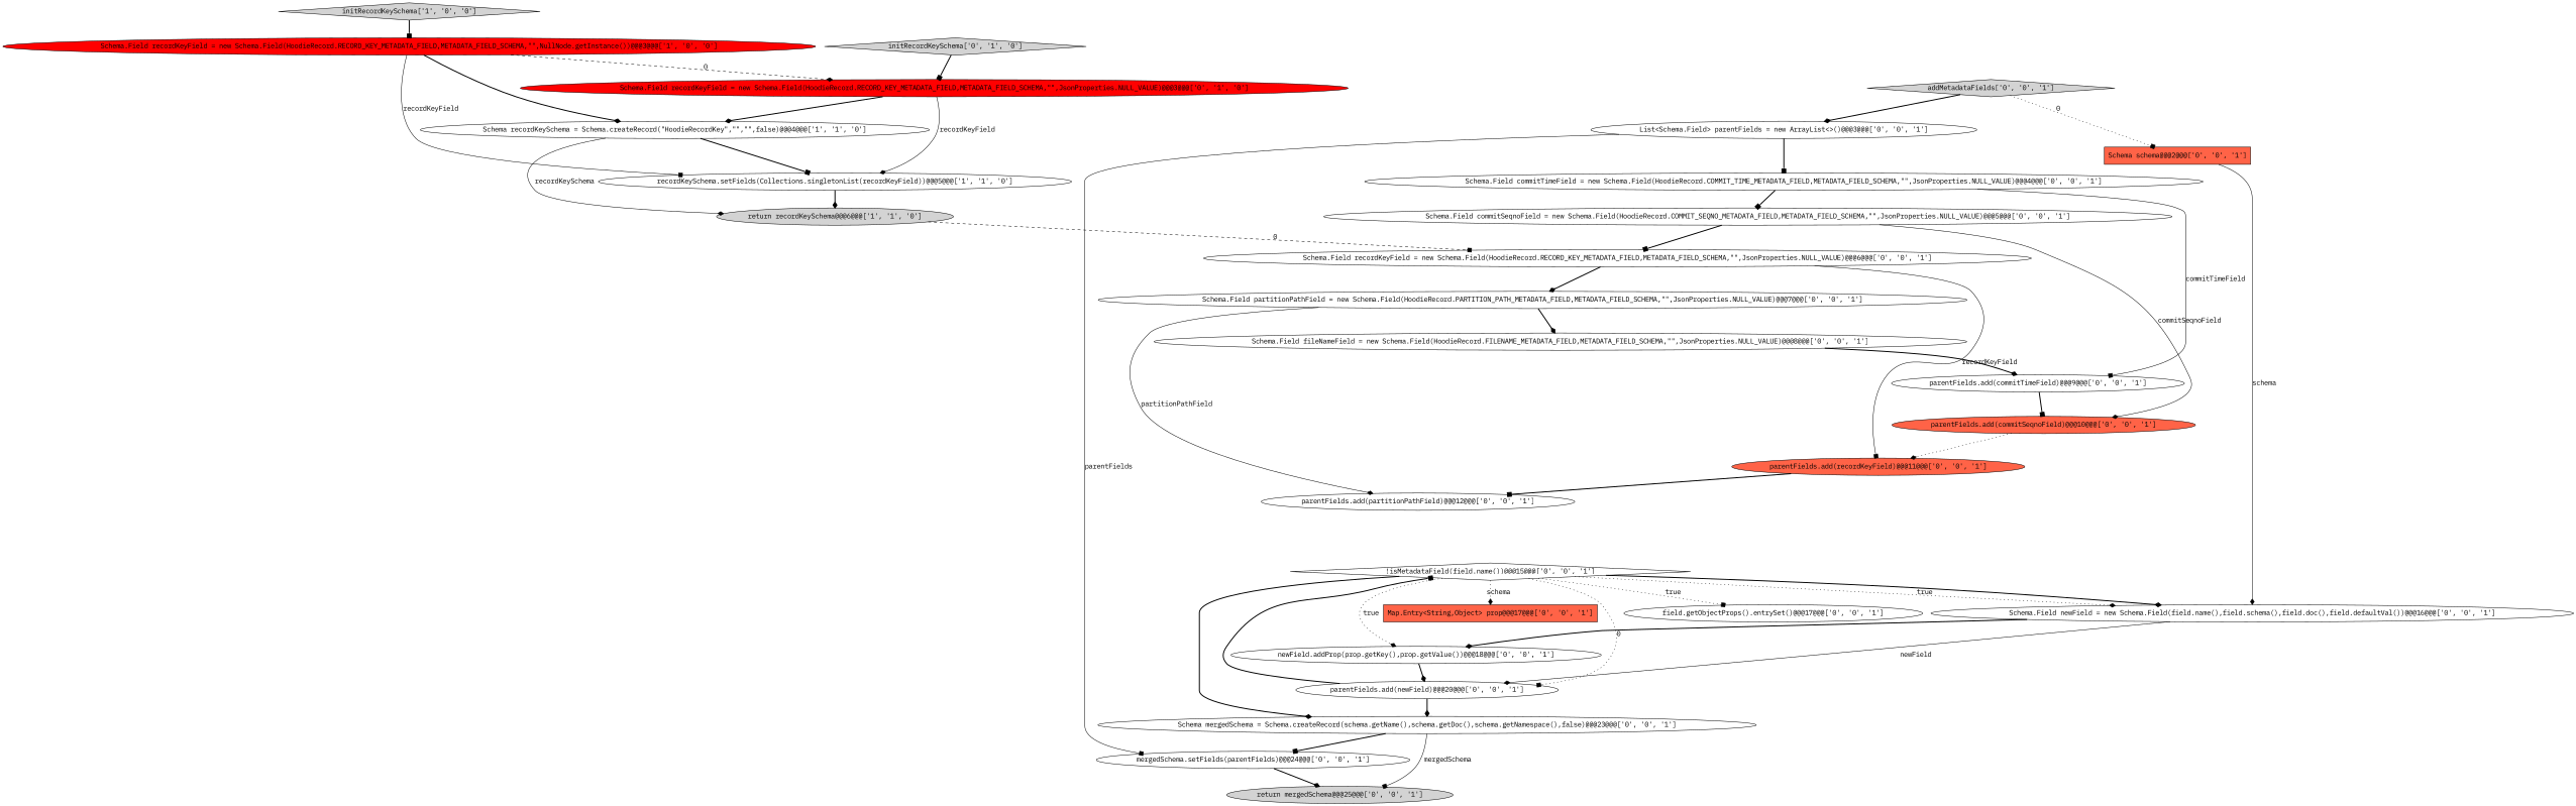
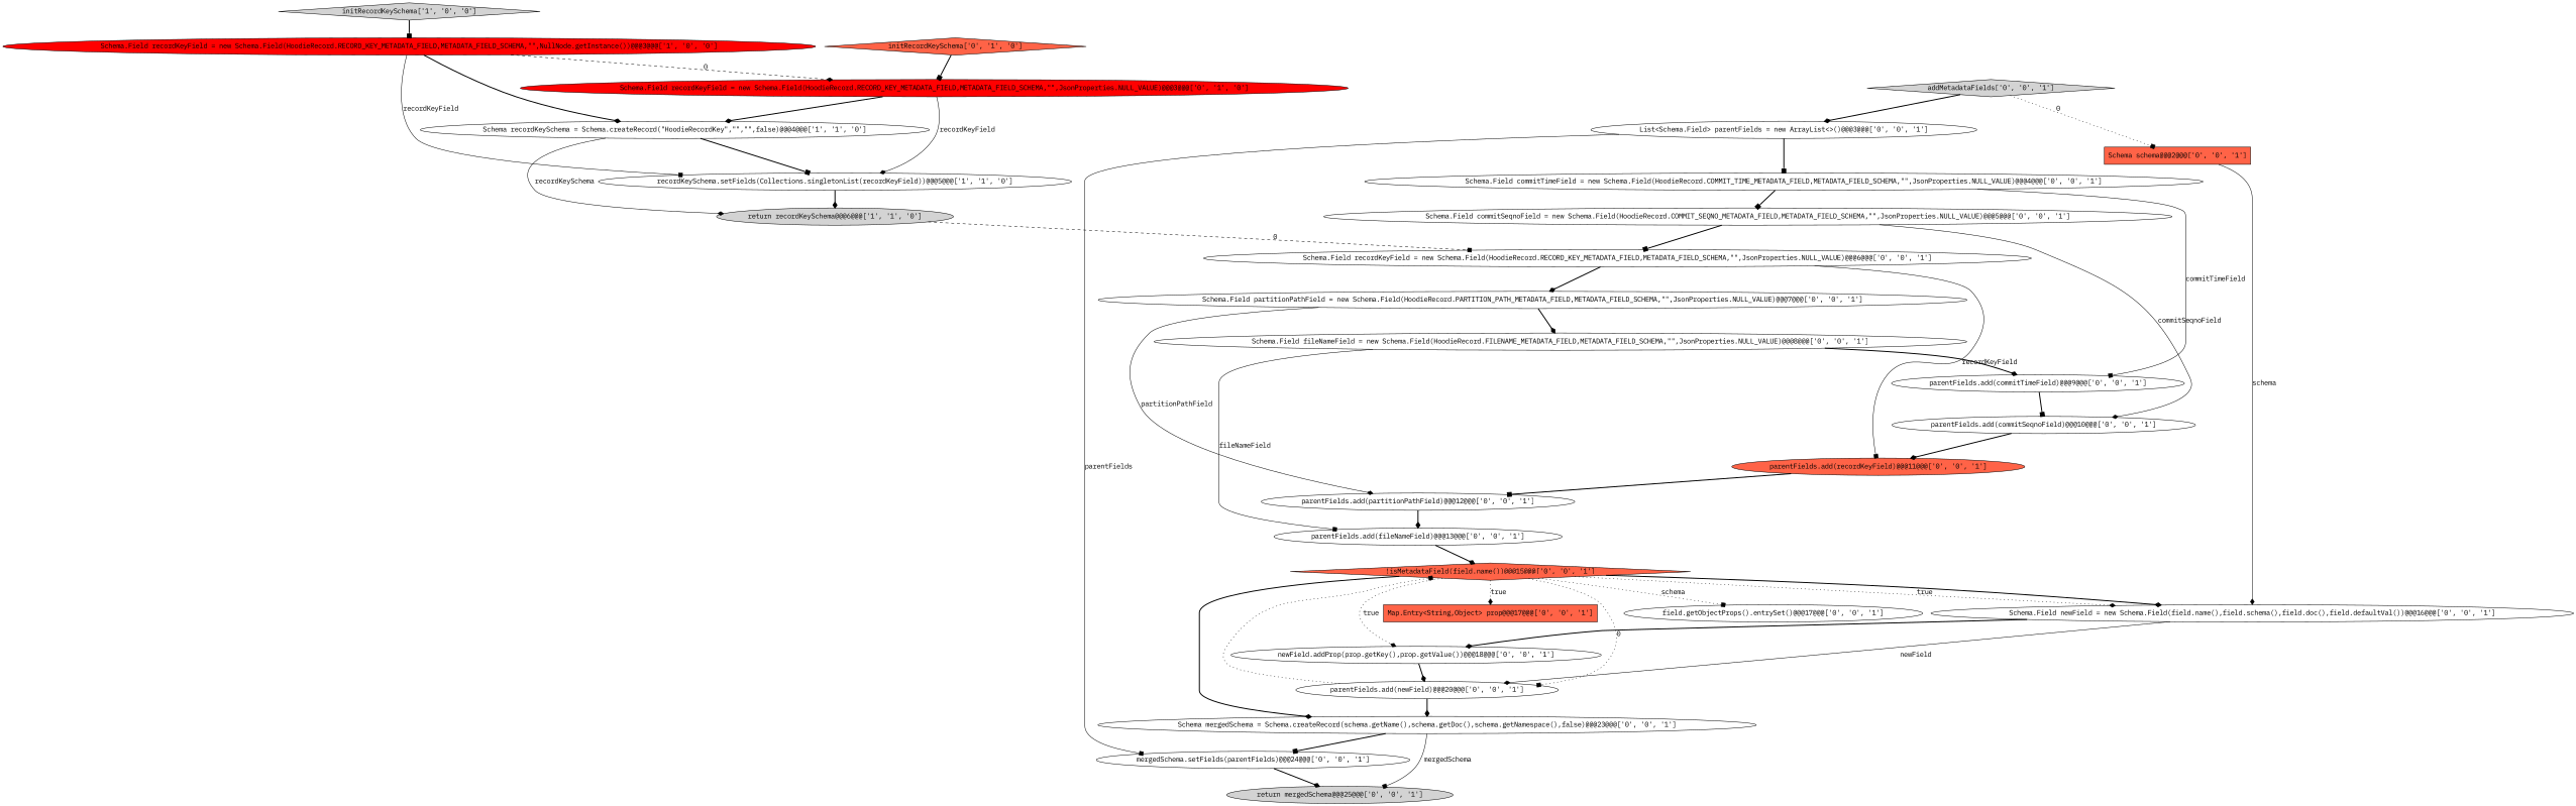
  digraph {
    fontname="IBM Plex Mono"
    node [fillcolor=white fontname="IBM Plex Mono" shape=ellipse style=filled]
    edge [arrowhead=diamond fontname="IBM Plex Mono" style=bold]
    n1 [label="Schema mergedSchema = Schema.createRecord(schema.getName(),schema.getDoc(),schema.getNamespace(),false)@@@23@@@['0', '0', '1']"]
    n2 [fillcolor=lightgray label="return mergedSchema@@@25@@@['0', '0', '1']"]
    n3 [label="mergedSchema.setFields(parentFields)@@@24@@@['0', '0', '1']"]
    n4 [fillcolor=lightgray label="return recordKeySchema@@@6@@@['1', '1', '0']"]
    n5 [label="Schema.Field recordKeyField = new Schema.Field(HoodieRecord.RECORD_KEY_METADATA_FIELD,METADATA_FIELD_SCHEMA,\"\",JsonProperties.NULL_VALUE)@@@6@@@['0', '0', '1']"]
    n6 [fillcolor=tomato label="parentFields.add(recordKeyField)@@@11@@@['0', '0', '1']"]
    n7 [label="Schema.Field partitionPathField = new Schema.Field(HoodieRecord.PARTITION_PATH_METADATA_FIELD,METADATA_FIELD_SCHEMA,\"\",JsonProperties.NULL_VALUE)@@@7@@@['0', '0', '1']"]
    n8 [label="Schema.Field fileNameField = new Schema.Field(HoodieRecord.FILENAME_METADATA_FIELD,METADATA_FIELD_SCHEMA,\"\",JsonProperties.NULL_VALUE)@@@8@@@['0', '0', '1']"]
+   n9 [label="parentFields.add(fileNameField)@@@13@@@['0', '0', '1']"]
    n10 [label="parentFields.add(commitTimeField)@@@9@@@['0', '0', '1']"]
-   n11 [label="!isMetadataField(field.name())@@@15@@@['0', '0', '1']" shape=diamond]
-   n12 [fillcolor=tomato label="parentFields.add(commitSeqnoField)@@@10@@@['0', '0', '1']"]
+   n11 [fillcolor=tomato label="!isMetadataField(field.name())@@@15@@@['0', '0', '1']" shape=diamond]
+   n12 [label="parentFields.add(commitSeqnoField)@@@10@@@['0', '0', '1']"]
    n13 [fillcolor=tomato label="Map.Entry<String,Object> prop@@@17@@@['0', '0', '1']" shape=box]
    n14 [label="field.getObjectProps().entrySet()@@@17@@@['0', '0', '1']"]
    n15 [label="parentFields.add(newField)@@@20@@@['0', '0', '1']"]
    n16 [label="Schema.Field newField = new Schema.Field(field.name(),field.schema(),field.doc(),field.defaultVal())@@@16@@@['0', '0', '1']"]
    n17 [label="newField.addProp(prop.getKey(),prop.getValue())@@@18@@@['0', '0', '1']"]
    n18 [fillcolor=red label="Schema.Field recordKeyField = new Schema.Field(HoodieRecord.RECORD_KEY_METADATA_FIELD,METADATA_FIELD_SCHEMA,\"\",NullNode.getInstance())@@@3@@@['1', '0', '0']"]
    n19 [label="recordKeySchema.setFields(Collections.singletonList(recordKeyField))@@@5@@@['1', '1', '0']"]
    n20 [label="Schema recordKeySchema = Schema.createRecord(\"HoodieRecordKey\",\"\",\"\",false)@@@4@@@['1', '1', '0']"]
    n21 [fillcolor=red label="Schema.Field recordKeyField = new Schema.Field(HoodieRecord.RECORD_KEY_METADATA_FIELD,METADATA_FIELD_SCHEMA,\"\",JsonProperties.NULL_VALUE)@@@3@@@['0', '1', '0']"]
    n22 [label="List<Schema.Field> parentFields = new ArrayList<>()@@@3@@@['0', '0', '1']"]
    n23 [label="Schema.Field commitTimeField = new Schema.Field(HoodieRecord.COMMIT_TIME_METADATA_FIELD,METADATA_FIELD_SCHEMA,\"\",JsonProperties.NULL_VALUE)@@@4@@@['0', '0', '1']"]
    n24 [label="Schema.Field commitSeqnoField = new Schema.Field(HoodieRecord.COMMIT_SEQNO_METADATA_FIELD,METADATA_FIELD_SCHEMA,\"\",JsonProperties.NULL_VALUE)@@@5@@@['0', '0', '1']"]
    n25 [label="parentFields.add(partitionPathField)@@@12@@@['0', '0', '1']"]
-   n26 [fillcolor=lightgray label="initRecordKeySchema['0', '1', '0']" shape=diamond]
+   n26 [fillcolor=tomato label="initRecordKeySchema['0', '1', '0']" shape=diamond]
    n27 [fillcolor=lightgray label="addMetadataFields['0', '0', '1']" shape=diamond]
    n28 [fillcolor=tomato label="Schema schema@@@2@@@['0', '0', '1']" shape=box]
    n29 [fillcolor=lightgray label="initRecordKeySchema['1', '0', '0']" shape=diamond]
    n1 -> n2 [arrowhead=box label=mergedSchema style=solid]
    n1 -> n3 [arrowhead=box]
    n3 -> n2
    n4 -> n5 [arrowhead=box label=0 style=dashed]
    n5 -> n6 [arrowhead=box label=recordKeyField style=solid]
    n5 -> n7
    n6 -> n25 [arrowhead=box]
    n7 -> n8
    n7 -> n25 [label=partitionPathField style=solid]
+   n8 -> n9 [arrowhead=box label=fileNameField style=solid]
    n8 -> n10
+   n9 -> n11
    n10 -> n12 [arrowhead=box]
    n11 -> n1
-   n11 -> n13 [label=schema style=dotted]
-   n11 -> n14 [arrowhead=box label=true style=dotted]
+   n11 -> n13 [label=true style=dotted]
+   n11 -> n14 [arrowhead=box label=schema style=dotted]
    n11 -> n15 [arrowhead=box label=0 style=dotted]
    n11 -> n16 [label=true style=dotted]
    n11 -> n16
    n11 -> n17 [label=true style=dotted]
-   n12 -> n6 [style=dotted]
+   n12 -> n6
    n15 -> n1
-   n15 -> n11 [arrowhead=box]
+   n15 -> n11 [arrowhead=box style=dotted]
    n16 -> n15 [label=newField style=solid]
    n16 -> n17
    n17 -> n15
    n18 -> n19 [arrowhead=box label=recordKeyField style=solid]
    n18 -> n20
    n18 -> n21 [label=0 style=dashed]
    n19 -> n4
    n20 -> n4 [label=recordKeySchema style=solid]
    n20 -> n19 [arrowhead=box]
    n21 -> n19 [label=recordKeyField style=solid]
    n21 -> n20
    n22 -> n3 [arrowhead=box label=parentFields style=solid]
    n22 -> n23 [arrowhead=box]
    n23 -> n10 [arrowhead=box label=commitTimeField style=solid]
    n23 -> n24 [arrowhead=box]
    n24 -> n5 [arrowhead=box]
    n24 -> n12 [label=commitSeqnoField style=solid]
+   n25 -> n9
    n26 -> n21 [arrowhead=box]
    n27 -> n22
    n27 -> n28 [arrowhead=box label=0 style=dotted]
    n28 -> n16 [label=schema style=solid]
    n29 -> n18 [arrowhead=box]
  }
